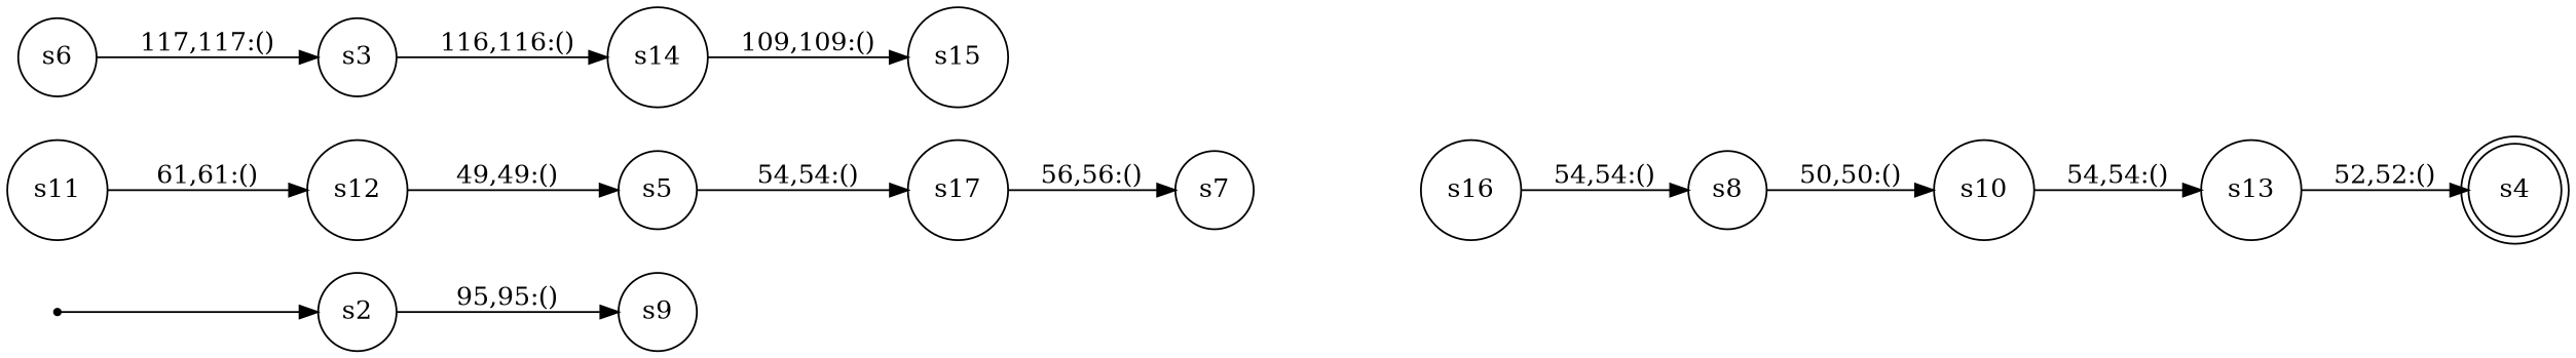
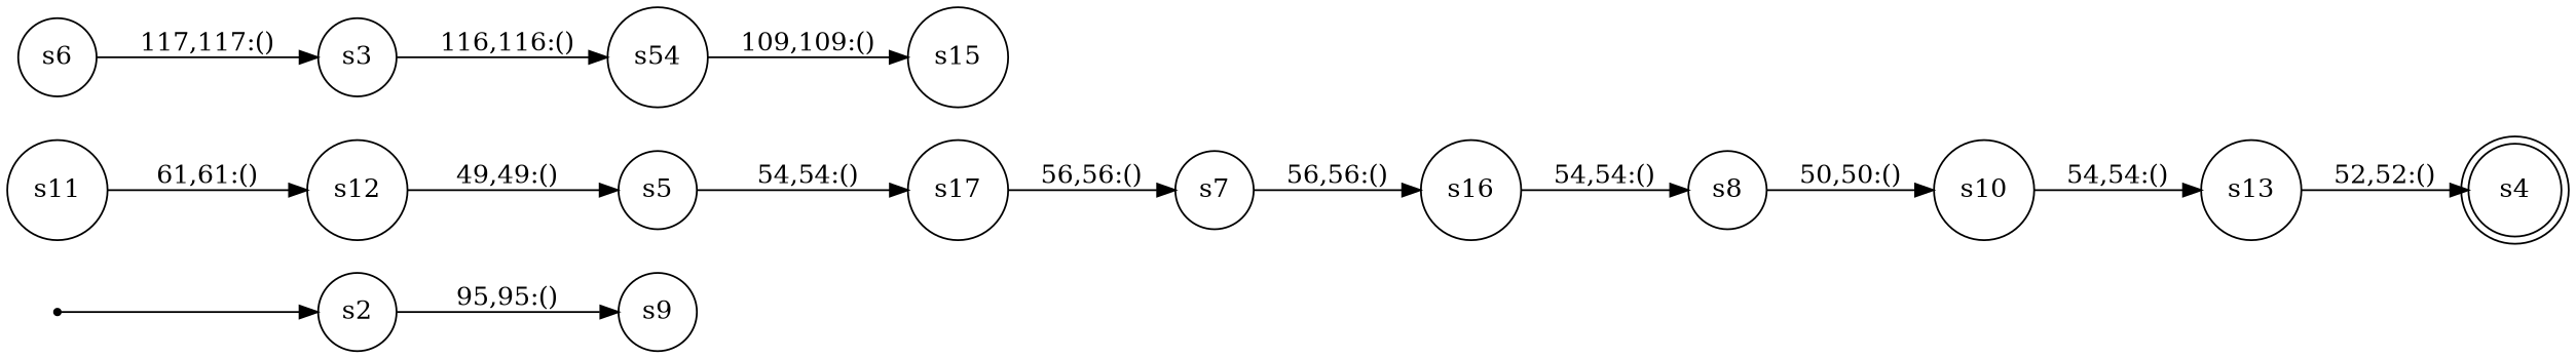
  digraph {
    rankdir=LR
    node [shape=circle]
    init [shape=point]
    s2
    s9
    s4 [shape=doublecircle]
    s17
    s7
    s16
    s8
    s10
    s13
    s11
    s12
    s5
-   s14
+   s14 [label=s54]
    s15
    s6
    s3
    init -> s2
    s2 -> s9 [label="95,95:()"]
    s17 -> s7 [label="56,56:()"]
+   s7 -> s16 [label="56,56:()"]
    s16 -> s8 [label="54,54:()"]
    s8 -> s10 [label="50,50:()"]
    s10 -> s13 [label="54,54:()"]
    s13 -> s4 [label="52,52:()"]
    s11 -> s12 [label="61,61:()"]
    s12 -> s5 [label="49,49:()"]
    s5 -> s17 [label="54,54:()"]
    s14 -> s15 [label="109,109:()"]
    s6 -> s3 [label="117,117:()"]
    s3 -> s14 [label="116,116:()"]
  }
